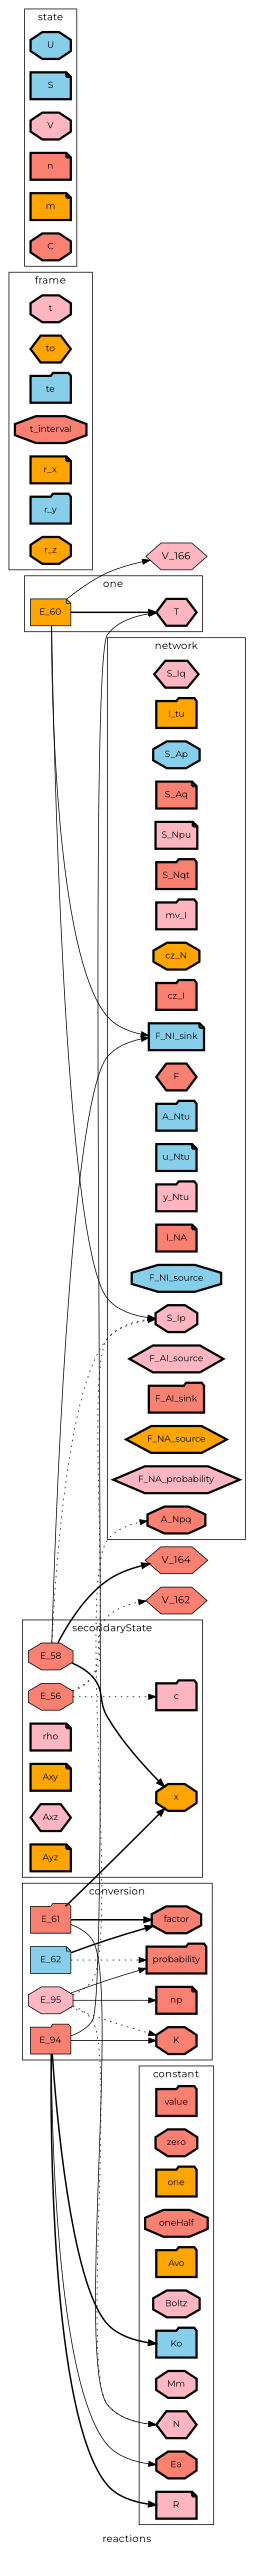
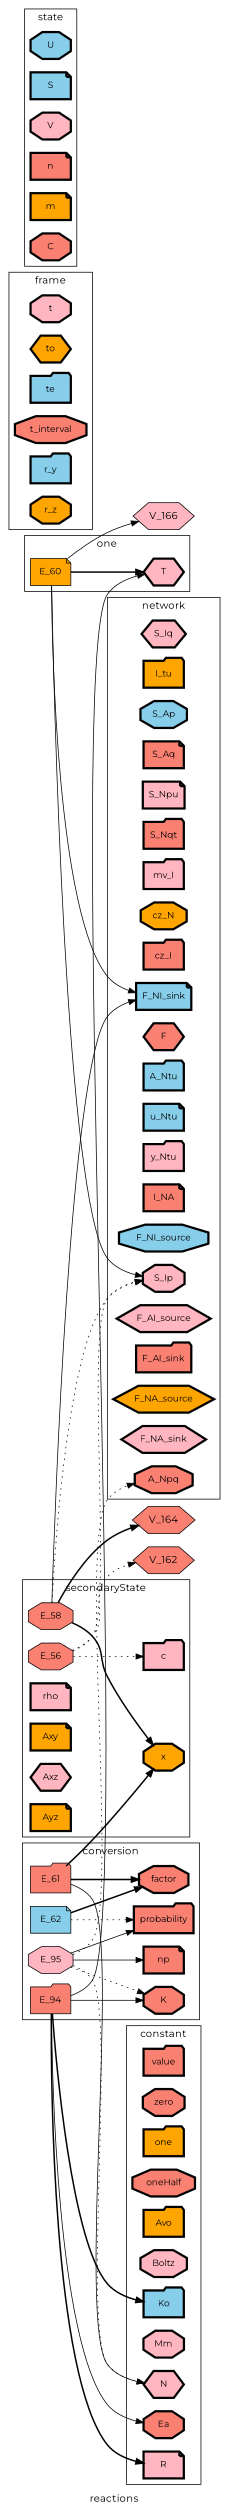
  digraph {
    fontname=Montserrat
    label=reactions
    rankdir=LR
    node [fillcolor=salmon fontname=Montserrat fontsize=12 penwidth=3 shape=octagon style=filled]
    edge [fontname=Montserrat splines=ortho style=solid]
    n1 [fillcolor=lightpink label=S_Iq shape=hexagon]
    n2 [fillcolor=orange label=I_tu shape=folder]
    n3 [fillcolor=skyblue label=S_Ap]
    n4 [label=S_Aq shape=note]
    n5 [fillcolor=lightpink label=S_Npu shape=note]
    n6 [label=S_Nqt shape=folder]
    n7 [fillcolor=lightpink label=mv_I shape=folder]
    n8 [fillcolor=orange label=cz_N]
    n9 [label=cz_I shape=folder]
    n10 [label=A_Npq]
    n11 [label=F shape=hexagon]
    n12 [fillcolor=skyblue label=A_Ntu shape=folder]
    n13 [fillcolor=skyblue label=u_Ntu shape=note]
    n14 [fillcolor=lightpink label=y_Ntu shape=folder]
    n15 [label=I_NA shape=note]
    n16 [fillcolor=skyblue label=F_NI_source]
    n17 [fillcolor=skyblue label=F_NI_sink shape=note]
    n18 [fillcolor=lightpink label=F_AI_source shape=hexagon]
    n19 [label=F_AI_sink shape=folder]
    n20 [fillcolor=orange label=F_NA_source shape=hexagon]
-   n21 [fillcolor=lightpink label=F_NA_probability shape=hexagon]
+   n21 [fillcolor=lightpink label=F_NA_sink shape=hexagon]
    n22 [fillcolor=lightpink label=S_Ip]
    n23 [fillcolor=lightpink label=t]
    n24 [fillcolor=orange label=to shape=hexagon]
    n25 [fillcolor=skyblue label=te shape=folder]
    n26 [label=t_interval]
-   n27 [fillcolor=orange label=r_x shape=note]
    n28 [fillcolor=skyblue label=r_y shape=folder]
    n29 [fillcolor=orange label=r_z]
    n30 [fillcolor=skyblue label=U]
    n31 [fillcolor=skyblue label=S shape=note]
    n32 [fillcolor=lightpink label=V]
    n33 [label=n shape=note]
    n34 [fillcolor=orange label=m shape=note]
    n35 [label=C]
    n36 [label=value shape=folder]
    n37 [label=zero]
    n38 [fillcolor=orange label=one shape=folder]
    n39 [label=oneHalf]
    n40 [fillcolor=orange label=Avo shape=folder]
    n41 [fillcolor=lightpink label=Boltz]
    n42 [fillcolor=lightpink label=R shape=note]
    n43 [fillcolor=lightpink label=Mm]
    n44 [label=Ea]
    n45 [fillcolor=skyblue label=Ko shape=folder]
    n46 [fillcolor=lightpink label=N shape=hexagon]
    E_60 [fillcolor=orange shape=note penwidth=""]
    n48 [fillcolor=lightpink label=T shape=hexagon]
    E_56 [penwidth=""]
    n50 [fillcolor=lightpink label=c shape=folder]
    E_58 [penwidth=""]
    n52 [fillcolor=orange label=x]
    n53 [fillcolor=lightpink label=rho shape=note]
    n54 [fillcolor=orange label=Axy shape=note]
    n55 [fillcolor=lightpink label=Axz shape=hexagon]
    n56 [fillcolor=orange label=Ayz shape=note]
    E_61 [shape=folder penwidth=""]
    n58 [label=factor]
    E_62 [fillcolor=skyblue shape=note penwidth=""]
    n60 [label=probability shape=folder]
    E_94 [shape=folder penwidth=""]
    n62 [label=K]
    E_95 [fillcolor=lightpink penwidth=""]
    n64 [label=np shape=note]
    V_166 [fillcolor=lightpink shape=hexagon fontsize="" penwidth=""]
    V_162 [shape=hexagon fontsize="" penwidth=""]
    V_164 [shape=hexagon fontsize="" penwidth=""]
    subgraph cluster_1 {
      label=network
      n1
      n2
      n3
      n4
      n5
      n6
      n7
      n8
      n9
      n10
      n11
      n12
      n13
      n14
      n15
      n16
      n17
      n18
      n19
      n20
      n21
      n22
    }
    subgraph cluster_2 {
      label=differenceOperator
    }
    subgraph cluster_3 {
      label=frame
      n23
      n24
      n25
      n26
-     n27
      n28
      n29
    }
    subgraph cluster_4 {
      label=state
      n30
      n31
      n32
      n33
      n34
      n35
    }
    subgraph cluster_5 {
      label=constant
      n36
      n37
      n38
      n39
      n40
      n41
      n42
      n43
      n44
      n45
      n46
    }
    subgraph cluster_6 {
      label=one
      E_60
      n48
    }
    subgraph cluster_7 {
      label=secondaryState
      E_56
      n50
      E_58
      n52
      n53
      n54
      n55
      n56
    }
    subgraph cluster_8 {
      label=diffState
    }
    subgraph cluster_9 {
      label=conversion
      E_61
      n58
      E_62
      n60
      E_94
      n62
      E_95
      n64
    }
    subgraph cluster_10 {
      label=controlInput
    }
    subgraph cluster_11 {
      label=observation
    }
    E_60 -> n17
    E_60 -> n22
    E_60 -> n48 [style=bold]
    E_60 -> V_166
    E_56 -> n22 [style=dotted]
    E_56 -> n50 [style=dotted]
    E_56 -> V_162 [style=dotted]
    E_58 -> n17
    E_58 -> n22 [style=dotted]
    E_58 -> n52 [style=bold]
    E_58 -> V_164 [style=bold]
    E_61 -> n46
    E_61 -> n52 [style=bold]
    E_61 -> n58 [style=bold]
    E_62 -> n58 [style=bold]
    E_62 -> n60 [style=dotted]
    E_94 -> n42 [style=bold]
    E_94 -> n44
    E_94 -> n45 [style=bold]
    E_94 -> n48
    E_94 -> n62
    E_95 -> n10 [style=dotted]
    E_95 -> n46 [style=dotted]
    E_95 -> n60
    E_95 -> n62 [style=dotted]
    E_95 -> n64
  }
